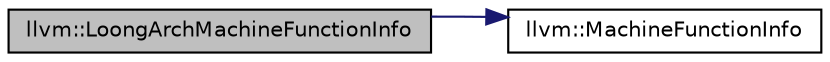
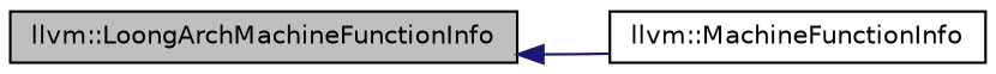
  digraph {
    rankdir=LR
    node [color=black fontname=Helvetica fontsize=10 shape=record]
    n1 [fillcolor=grey75 fontcolor=black height=0.2 label="llvm::LoongArchMachineFunctionInfo" style=filled width=0.4]
    n2 [height=0.2 label="llvm::MachineFunctionInfo" width=0.4]
-   n2 -> n1 [color=midnightblue dir=back fontname=Helvetica fontsize=10 labelfontname=Helvetica labelfontsize=10 style=solid]
+   n1 -> n2 [color=midnightblue dir=back fontname=Helvetica fontsize=10 labelfontname=Helvetica labelfontsize=10 style=solid]
  }
